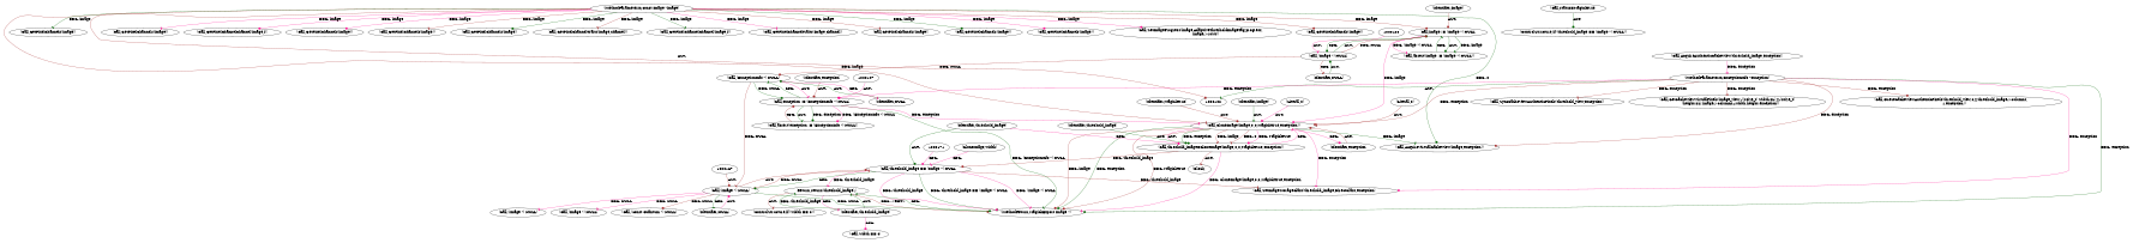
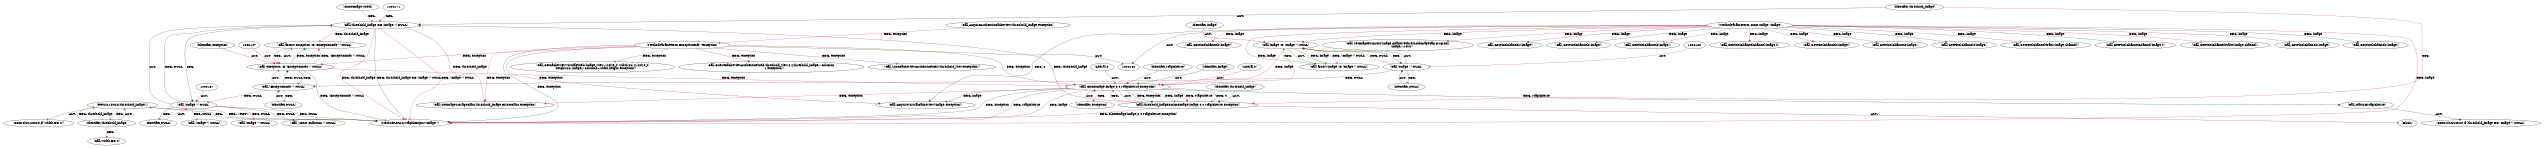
  digraph {
    edge [arrowhead=dot color=deeppink]
    n1 [label="(Return,return(threshold_image);)"]
    n2 [label="(Identifier,threshold_image)"]
    n3 [label="(ControlStructure,if (width == 0))"]
    n4 [label="(MethodReturn,MagickExport Image *)"]
    n5 [label="(Call,width == 0)"]
    n6 [label="(Call,threshold_image == (Image *) NULL)"]
    n7 [label="(Call,(Image *) NULL)"]
    n8 [label="(Call,SetImageStorageClass(threshold_image,DirectClass,exception))"]
    n9 [label="(Call,(Image *) NULL)"]
    n10 [label="(Call,(const Quantum *) NULL)"]
    n11 [label="(Identifier,NULL)"]
    n12 [label="(Call,(Image *) NULL)"]
    n13 [label="(ControlStructure,if (threshold_image == (Image *) NULL))"]
    n14 [label="(Call,threshold_image=CloneImage(image,0,0,MagickTrue,exception))"]
    n15 [label="(Call,CloneImage(image,0,0,MagickTrue,exception))"]
    n16 [label="(Block,)"]
    n17 [label="(Call,AcquireVirtualCacheView(image,exception))"]
    n18 [label="(Call,status=MagickTrue)"]
    n19 [label="(Identifier,exception)"]
    n20 [label="(Call,image != (Image *) NULL)"]
    n21 [label="(Call,(Image *) NULL)"]
    n22 [label="(Call,assert(image != (Image *) NULL))"]
    n23 [label="(Call,(ExceptionInfo *) NULL)"]
    n24 [label="(Identifier,NULL)"]
    n25 [label="(MethodParameterIn,const Image *image)"]
    n26 [label="(Call,GetPixelChannels(image))"]
    n27 [label="(Call,GetPixelChannels(image))"]
    n28 [label="(Call,GetPixelChannelChannel(image,i))"]
    n29 [label="(Call,GetPixelChannels(image))"]
    n30 [label="(Call,GetPixelChannels(image))"]
    n31 [label="(Call,GetPixelChannels(image))"]
    n32 [label="(Call,GetPixelChannelTraits(image,channel))"]
    n33 [label="(Call,GetPixelChannelChannel(image,i))"]
    n34 [label="(Call,GetPixelChannelTraits(image,channel))"]
    n35 [label="(Call,GetPixelChannels(image))"]
    n36 [label="(Call,GetPixelChannels(image))"]
    n37 [label="(Call,GetPixelChannels(image))"]
    n38 [label="(Call,SetImageProgress(image,AdaptiveThresholdImageTag,progress,\n          image->rows))"]
    n39 [label="(Call,GetPixelChannels(image))"]
    1000102
    n41 [label="(Call,exception != (ExceptionInfo *) NULL)"]
    n42 [label="(Identifier,NULL)"]
    n43 [label="(Call,assert(exception != (ExceptionInfo *) NULL))"]
    n44 [label="(MethodParameterIn,ExceptionInfo *exception)"]
    n45 [label="(Call,GetCacheViewVirtualPixels(image_view,-((ssize_t) width/2L),y-(ssize_t)\n      (height/2L),image->columns+width,height,exception))"]
    n46 [label="(Call,QueueCacheViewAuthenticPixels(threshold_view,0,y,threshold_image->columns,\n      1,exception))"]
    n47 [label="(Call,SyncCacheViewAuthenticPixels(threshold_view,exception))"]
    n48 [label="(Call,AcquireAuthenticCacheView(threshold_image,exception))"]
    n49 [label="(Identifier,exception)"]
    n50 [label="(Identifier,image)"]
    n51 [label="(Identifier,threshold_image)"]
    n52 [label="(Literal,0)"]
    n53 [label="(Identifier,threshold_image)"]
    n54 [label="(CloneImage,width)"]
    n55 [label="(Identifier,MagickTrue)"]
    n56 [label="(Identifier,image)"]
    n57 [label="(Literal,0)"]
    1000171
    1000120
    1000147
    1000167
    n1 -> n2 [arrowhead=tee label="CFG: "]
    n1 -> n3 [arrowhead=tee color=brown label="AST: "]
    n1 -> n4 [color=brown label="DDG: <RET>"]
    n2 -> n1 [arrowhead=tee color=darkgreen label="AST: "]
    n2 -> n1 [arrowhead=tee color=darkgreen label="DDG: threshold_image"]
    n2 -> n5 [label="CFG: "]
    n4 -> n1 [arrowhead=tee color=darkgreen label="CFG: "]
-   n6 -> n1 [arrowhead=tee label="DDG: threshold_image"]
+   n6 -> n43 [arrowhead=tee label="DDG: threshold_image"]
    n6 -> n4 [arrowhead=tee color=darkgreen label="DDG: threshold_image == (Image *) NULL"]
    n6 -> n4 [arrowhead=tee label="DDG: (Image *) NULL"]
    n6 -> n4 [label="DDG: threshold_image"]
    n6 -> n7 [color=darkgreen label="CFG: "]
    n6 -> n8 [arrowhead=tee color=brown label="DDG: threshold_image"]
    n7 -> n4 [color=darkgreen label="DDG: NULL"]
    n7 -> n6 [arrowhead=tee color=brown label="AST: "]
    n7 -> n6 [color=brown label="DDG: NULL"]
    n7 -> n9 [arrowhead=tee label="DDG: NULL"]
    n7 -> n10 [color=brown label="DDG: NULL"]
    n7 -> n11 [arrowhead=tee color=darkgreen label="CFG: "]
    n7 -> n12 [arrowhead=tee label="DDG: NULL"]
    n11 -> n7 [label="AST: "]
    n14 -> n4 [arrowhead=tee label="DDG: CloneImage(image,0,0,MagickTrue,exception)"]
    n14 -> n6 [color=brown label="DDG: threshold_image"]
    n14 -> n15 [arrowhead=tee label="CFG: "]
    n14 -> n16 [arrowhead=tee color=brown label="AST: "]
    n15 -> n4 [color=brown label="DDG: image"]
    n15 -> n4 [color=darkgreen label="DDG: exception"]
    n15 -> n4 [color=brown label="DDG: MagickTrue"]
    n15 -> n8 [arrowhead=tee label="DDG: exception"]
    n15 -> n14 [arrowhead=tee label="AST: "]
    n15 -> n14 [color=darkgreen label="DDG: exception"]
    n15 -> n14 [arrowhead=tee color=brown label="DDG: image"]
    n15 -> n14 [arrowhead=tee color=brown label="DDG: 0"]
    n15 -> n14 [label="DDG: MagickTrue"]
    n15 -> n17 [arrowhead=tee color=darkgreen label="DDG: image"]
+   n15 -> n18 [color=darkgreen label="DDG: MagickTrue"]
    n15 -> n19 [label="CFG: "]
    n18 -> n13 [color=darkgreen label="AST: "]
    n19 -> n15 [color=brown label="AST: "]
    n20 -> n15 [label="DDG: image"]
    n20 -> n21 [color=darkgreen label="CFG: "]
    n20 -> n22 [color=darkgreen label="AST: "]
    n20 -> n22 [arrowhead=tee color=darkgreen label="DDG: image"]
    n20 -> n22 [arrowhead=tee label="DDG: (Image *) NULL"]
    n21 -> n20 [color=darkgreen label="AST: "]
    n21 -> n20 [color=brown label="DDG: NULL"]
    n21 -> n23 [color=brown label="DDG: NULL"]
    n21 -> n24 [arrowhead=tee color=brown label="CFG: "]
    n22 -> n20 [arrowhead=tee color=darkgreen label="CFG: "]
    n23 -> n7 [arrowhead=tee color=brown label="DDG: NULL"]
    n23 -> n41 [arrowhead=tee label="AST: "]
    n23 -> n41 [color=darkgreen label="DDG: NULL"]
    n23 -> n42 [arrowhead=tee label="CFG: "]
    n24 -> n21 [color=darkgreen label="AST: "]
+   n25 -> n4 [label="DDG: image"]
    n25 -> n15 [arrowhead=tee color=brown label="DDG: image"]
    n25 -> n17 [color=darkgreen label="DDG: 0"]
    n25 -> n20 [color=brown label="DDG: image"]
    n25 -> n26 [arrowhead=tee color=darkgreen label="DDG: image"]
    n25 -> n27 [arrowhead=tee label="DDG: image"]
    n25 -> n28 [label="DDG: image"]
    n25 -> n29 [label="DDG: image"]
    n25 -> n30 [arrowhead=tee color=brown label="DDG: image"]
    n25 -> n31 [color=darkgreen label="DDG: image"]
    n25 -> n32 [arrowhead=tee color=brown label="DDG: image"]
    n25 -> n33 [arrowhead=tee color=darkgreen label="DDG: image"]
    n25 -> n34 [arrowhead=tee label="DDG: image"]
    n25 -> n35 [arrowhead=tee color=brown label="DDG: image"]
    n25 -> n36 [color=darkgreen label="DDG: image"]
    n25 -> n37 [label="DDG: image"]
    n25 -> n38 [label="DDG: image"]
    n25 -> n39 [color=brown label="DDG: image"]
    n25 -> 1000102 [color=brown label="AST: "]
    n41 -> n4 [arrowhead=tee color=darkgreen label="DDG: (ExceptionInfo *) NULL"]
    n41 -> n15 [arrowhead=tee label="DDG: exception"]
    n41 -> n23 [arrowhead=tee color=darkgreen label="CFG: "]
    n41 -> n43 [arrowhead=tee color=darkgreen label="AST: "]
    n41 -> n43 [color=darkgreen label="DDG: exception"]
    n41 -> n43 [label="DDG: (ExceptionInfo *) NULL"]
    n42 -> n23 [color=darkgreen label="AST: "]
    n43 -> n41 [color=brown label="CFG: "]
    n44 -> n4 [color=darkgreen label="DDG: exception"]
    n44 -> n8 [label="DDG: exception"]
    n44 -> n15 [color=brown label="DDG: exception"]
    n44 -> n17 [color=brown label="DDG: exception"]
    n44 -> 1000102 [arrowhead=tee color=darkgreen label="AST: "]
    n44 -> n41 [label="DDG: exception"]
    n44 -> n45 [arrowhead=tee color=brown label="DDG: exception"]
    n44 -> n46 [color=brown label="DDG: exception"]
    n44 -> n47 [arrowhead=tee color=brown label="DDG: exception"]
    n48 -> n44 [arrowhead=tee label="DDG: exception"]
    n49 -> n41 [color=brown label="AST: "]
    n50 -> n20 [color=brown label="AST: "]
    n51 -> n14 [color=darkgreen label="AST: "]
    n52 -> n15 [arrowhead=tee color=brown label="AST: "]
    n53 -> n6 [color=darkgreen label="AST: "]
    n53 -> n14 [label="CFG: "]
    n54 -> n6 [arrowhead=tee label="CFG: "]
    n55 -> n15 [color=brown label="AST: "]
    n56 -> n15 [arrowhead=tee color=darkgreen label="AST: "]
    n57 -> n15 [label="AST: "]
    1000171 -> n6 [label="CFG: "]
    1000120 -> n21 [arrowhead=tee label="AST: "]
    1000147 -> n41 [label="AST: "]
    1000167 -> n7 [color=brown label="AST: "]
  }
